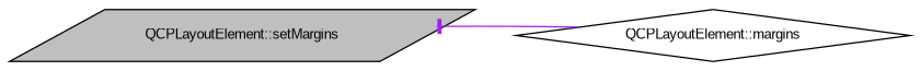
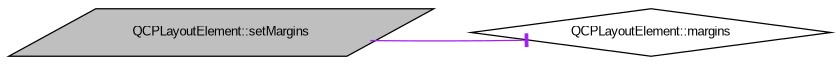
  digraph {
    rankdir=LR
    fontname="Liberation Sans"
    node [color=black fontname="Liberation Sans" fontsize=10 style=filled]
    n1 [fillcolor=grey75 fontcolor=black height=0.2 label="QCPLayoutElement::setMargins" shape=parallelogram width=0.4]
    n2 [fillcolor=white height=0.2 label="QCPLayoutElement::margins" shape=diamond width=0.4]
-   n2 -> n1 [color=purple fontname="Liberation Sans" fontsize=10 labelfontname=Helvetica labelfontsize=10 style=solid arrowhead=tee]
+   n1 -> n2 [color=purple fontname="Liberation Sans" fontsize=10 labelfontname=Helvetica labelfontsize=10 style=solid arrowhead=tee]
  }
